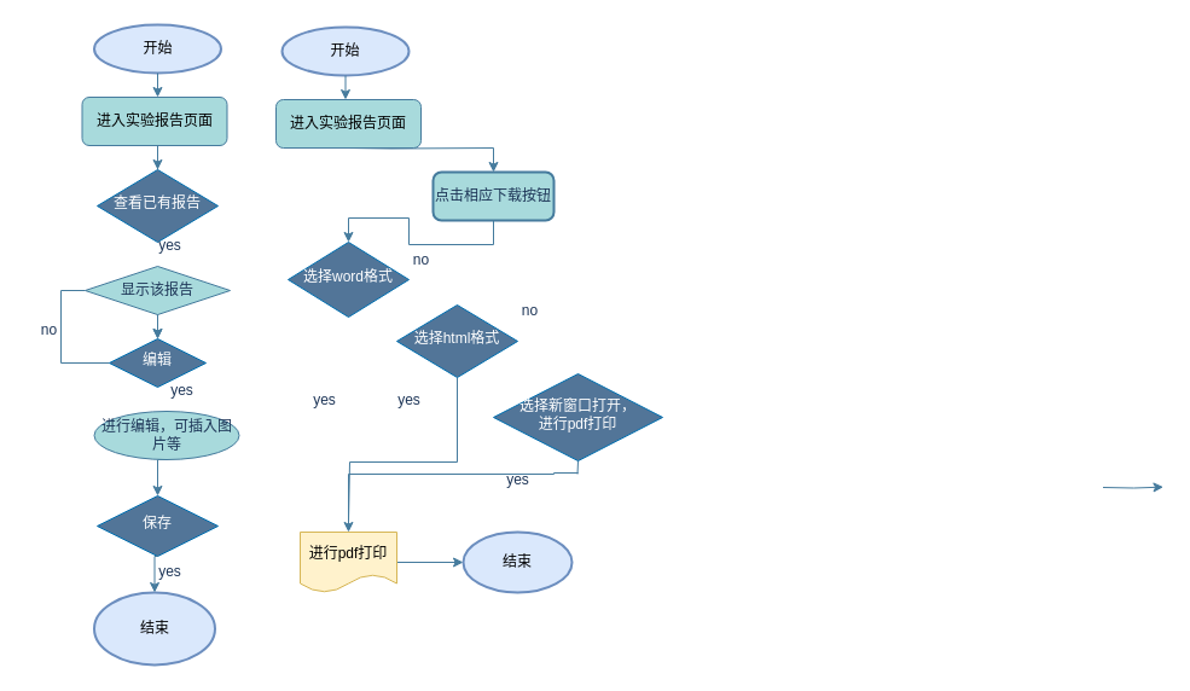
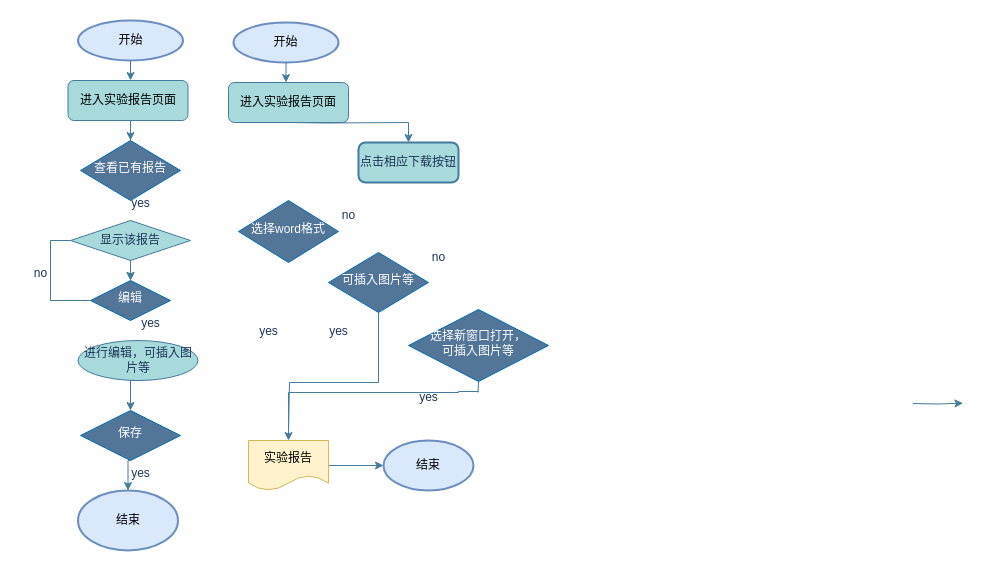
  <mxCell id="0" />
  <mxCell id="1" parent="0" />
  <mxCell id="2" value="查看已有报告" style="rhombus;whiteSpace=wrap;html=1;shadow=0;fontFamily=Helvetica;fontSize=12;align=center;strokeWidth=1;spacing=6;spacingTop=-4;labelBackgroundColor=none;fillColor=light-dark(#527598, #2566a8);strokeColor=#006EAF;fontColor=#ffffff;verticalAlign=middle;" parent="1" vertex="1"><mxGeometry x="80" y="140" width="100" height="60" as="geometry" /></mxCell>
  <mxCell id="3" style="edgeStyle=orthogonalEdgeStyle;rounded=0;orthogonalLoop=1;jettySize=auto;html=1;exitX=0;exitY=0.5;exitDx=0;exitDy=0;entryX=0;entryY=0.5;entryDx=0;entryDy=0;endArrow=none;startFill=0;labelBackgroundColor=none;strokeColor=#457B9D;fontColor=default;" parent="1" source="4" target="8" edge="1"><mxGeometry relative="1" as="geometry" /></mxCell>
  <mxCell id="4" value="编辑" style="rhombus;whiteSpace=wrap;html=1;shadow=0;fontFamily=Helvetica;fontSize=12;align=center;strokeWidth=1;spacing=6;spacingTop=-4;labelBackgroundColor=none;fillColor=light-dark(#527598, #2566a8);strokeColor=#006EAF;fontColor=#ffffff;verticalAlign=middle;" parent="1" vertex="1"><mxGeometry x="90" y="280" width="80" height="40" as="geometry" /></mxCell>
  <mxCell id="5" style="edgeStyle=orthogonalEdgeStyle;rounded=0;orthogonalLoop=1;jettySize=auto;html=1;exitX=0.5;exitY=1;exitDx=0;exitDy=0;labelBackgroundColor=none;strokeColor=#457B9D;fontColor=default;" parent="1" source="6" edge="1"><mxGeometry relative="1" as="geometry"><mxPoint x="130" y="410" as="targetPoint" /></mxGeometry></mxCell>
  <mxCell id="6" value="进行编辑，可插入图片等" style="ellipse;whiteSpace=wrap;html=1;fontSize=12;glass=0;strokeWidth=1;shadow=0;labelBackgroundColor=none;fillColor=#A8DADC;strokeColor=#457B9D;fontColor=#1D3557;" parent="1" vertex="1"><mxGeometry x="77.5" y="340" width="120" height="40" as="geometry" /></mxCell>
  <mxCell id="7" style="edgeStyle=orthogonalEdgeStyle;rounded=0;orthogonalLoop=1;jettySize=auto;html=1;exitX=0.5;exitY=1;exitDx=0;exitDy=0;entryX=0.5;entryY=0;entryDx=0;entryDy=0;labelBackgroundColor=none;strokeColor=#457B9D;fontColor=default;" parent="1" source="8" target="4" edge="1"><mxGeometry relative="1" as="geometry" /></mxCell>
  <mxCell id="8" value="显示该报告" style="rhombus;whiteSpace=wrap;html=1;fontSize=12;glass=0;strokeWidth=1;shadow=0;labelBackgroundColor=none;fillColor=#A8DADC;strokeColor=#457B9D;fontColor=#1D3557;" parent="1" vertex="1"><mxGeometry x="70" y="220" width="120" height="40" as="geometry" /></mxCell>
  <mxCell id="9" style="edgeStyle=orthogonalEdgeStyle;rounded=0;orthogonalLoop=1;jettySize=auto;html=1;exitX=1;exitY=0.5;exitDx=0;exitDy=0;strokeColor=#457B9D;fontColor=#1D3557;fillColor=#A8DADC;" parent="1" source="10" target="33" edge="1"><mxGeometry relative="1" as="geometry" /></mxCell>
- <mxCell id="10" value="进行pdf打印" style="shape=document;whiteSpace=wrap;html=1;boundedLbl=1;labelBackgroundColor=none;fillColor=#fff2cc;strokeColor=#d6b656;" parent="1" vertex="1"><mxGeometry x="248" y="440" width="80" height="50" as="geometry" /></mxCell>
+ <mxCell id="10" value="实验报告" style="shape=document;whiteSpace=wrap;html=1;boundedLbl=1;labelBackgroundColor=none;fillColor=#fff2cc;strokeColor=#d6b656;" parent="1" vertex="1"><mxGeometry x="248" y="440" width="80" height="50" as="geometry" /></mxCell>
  <mxCell id="11" value="yes" style="text;html=1;align=center;verticalAlign=middle;resizable=0;points=[];autosize=1;strokeColor=none;fillColor=none;labelBackgroundColor=none;fontColor=#1D3557;" parent="1" vertex="1"><mxGeometry x="130" y="308" width="40" height="30" as="geometry" /></mxCell>
  <mxCell id="12" value="no" style="text;html=1;align=center;verticalAlign=middle;resizable=0;points=[];autosize=1;strokeColor=none;fillColor=none;labelBackgroundColor=none;fontColor=#1D3557;" parent="1" vertex="1"><mxGeometry x="20" y="258" width="40" height="30" as="geometry" /></mxCell>
  <mxCell id="13" value="yes" style="text;html=1;align=center;verticalAlign=middle;resizable=0;points=[];autosize=1;strokeColor=none;fillColor=none;labelBackgroundColor=none;fontColor=#1D3557;" parent="1" vertex="1"><mxGeometry x="120" y="188" width="40" height="30" as="geometry" /></mxCell>
  <mxCell id="14" value="保存" style="strokeWidth=1;html=1;shape=mxgraph.flowchart.decision;whiteSpace=wrap;labelBackgroundColor=none;fillColor=light-dark(#527598, #2566a8);strokeColor=#006EAF;fontColor=#ffffff;align=center;verticalAlign=middle;fontFamily=Helvetica;fontSize=12;shadow=0;spacingTop=-4;spacing=6;" parent="1" vertex="1"><mxGeometry x="80" y="410" width="100" height="50" as="geometry" /></mxCell>
  <mxCell id="15" value="结束" style="strokeWidth=2;html=1;shape=mxgraph.flowchart.start_1;whiteSpace=wrap;labelBackgroundColor=none;fillColor=#dae8fc;strokeColor=#6c8ebf;" parent="1" vertex="1"><mxGeometry x="77.5" y="490" width="100" height="60" as="geometry" /></mxCell>
  <mxCell id="16" style="edgeStyle=orthogonalEdgeStyle;rounded=0;orthogonalLoop=1;jettySize=auto;html=1;exitX=0.5;exitY=1;exitDx=0;exitDy=0;exitPerimeter=0;entryX=0.5;entryY=0;entryDx=0;entryDy=0;entryPerimeter=0;labelBackgroundColor=none;strokeColor=#457B9D;fontColor=default;" parent="1" source="14" target="15" edge="1"><mxGeometry relative="1" as="geometry" /></mxCell>
  <mxCell id="17" value="yes" style="text;html=1;align=center;verticalAlign=middle;resizable=0;points=[];autosize=1;strokeColor=none;fillColor=none;labelBackgroundColor=none;fontColor=#1D3557;" parent="1" vertex="1"><mxGeometry x="120" y="458" width="40" height="30" as="geometry" /></mxCell>
  <mxCell id="18" style="edgeStyle=orthogonalEdgeStyle;rounded=0;orthogonalLoop=1;jettySize=auto;html=1;exitX=0.5;exitY=1;exitDx=0;exitDy=0;exitPerimeter=0;entryX=0.5;entryY=0;entryDx=0;entryDy=0;labelBackgroundColor=none;strokeColor=#457B9D;fontColor=default;" parent="1" target="19" edge="1"><mxGeometry relative="1" as="geometry"><mxPoint x="288" y="122" as="sourcePoint" /></mxGeometry></mxCell>
  <mxCell id="19" value="点击相应下载按钮" style="rounded=1;whiteSpace=wrap;html=1;absoluteArcSize=1;arcSize=14;strokeWidth=2;labelBackgroundColor=none;fillColor=#A8DADC;strokeColor=#457B9D;fontColor=#1D3557;" parent="1" vertex="1"><mxGeometry x="358" y="142" width="100" height="40" as="geometry" /></mxCell>
  <mxCell id="20" value="选择word格式" style="strokeWidth=1;html=1;shape=mxgraph.flowchart.decision;whiteSpace=wrap;labelBackgroundColor=none;fillColor=light-dark(#527598, #2566a8);strokeColor=#006EAF;fontColor=#ffffff;shadow=0;align=center;verticalAlign=middle;spacingTop=-4;spacing=6;fontFamily=Helvetica;fontSize=12;" parent="1" vertex="1"><mxGeometry x="238" y="200" width="100" height="62" as="geometry" /></mxCell>
  <mxCell id="21" style="edgeStyle=orthogonalEdgeStyle;rounded=0;orthogonalLoop=1;jettySize=auto;html=1;exitX=0.5;exitY=1;exitDx=0;exitDy=0;exitPerimeter=0;endArrow=none;startFill=0;labelBackgroundColor=none;strokeColor=#457B9D;fontColor=default;" parent="1" source="22" edge="1"><mxGeometry relative="1" as="geometry"><mxPoint x="288" y="432" as="targetPoint" /><Array as="points"><mxPoint x="378" y="382" /><mxPoint x="289" y="382" /></Array></mxGeometry></mxCell>
- <mxCell id="22" value="选择html格式" style="strokeWidth=1;html=1;shape=mxgraph.flowchart.decision;whiteSpace=wrap;labelBackgroundColor=none;fillColor=light-dark(#527598, #2566a8);strokeColor=#006EAF;fontColor=#ffffff;shadow=0;align=center;verticalAlign=middle;spacingTop=-4;spacing=6;fontFamily=Helvetica;fontSize=12;" parent="1" vertex="1"><mxGeometry x="328" y="252" width="100" height="60" as="geometry" /></mxCell>
+ <mxCell id="22" value="可插入图片等" style="strokeWidth=1;html=1;shape=mxgraph.flowchart.decision;whiteSpace=wrap;labelBackgroundColor=none;fillColor=light-dark(#527598, #2566a8);strokeColor=#006EAF;fontColor=#ffffff;shadow=0;align=center;verticalAlign=middle;spacingTop=-4;spacing=6;fontFamily=Helvetica;fontSize=12;" parent="1" vertex="1"><mxGeometry x="328" y="252" width="100" height="60" as="geometry" /></mxCell>
  <mxCell id="23" style="edgeStyle=orthogonalEdgeStyle;rounded=0;orthogonalLoop=1;jettySize=auto;html=1;exitX=0.5;exitY=1;exitDx=0;exitDy=0;exitPerimeter=0;endArrow=classic;startFill=0;labelBackgroundColor=none;strokeColor=#457B9D;fontColor=default;entryX=0.5;entryY=0;entryDx=0;entryDy=0;endFill=1;align=center;verticalAlign=middle;fontFamily=Helvetica;fontSize=11;" parent="1" target="10" edge="1"><mxGeometry relative="1" as="geometry"><mxPoint x="288" y="432" as="targetPoint" /><mxPoint x="478" y="391" as="sourcePoint" /><Array as="points"><mxPoint x="458" y="392" /><mxPoint x="288" y="392" /></Array></mxGeometry></mxCell>
  <mxCell id="24" style="edgeStyle=orthogonalEdgeStyle;rounded=0;orthogonalLoop=1;jettySize=auto;html=1;exitX=0.5;exitY=1;exitDx=0;exitDy=0;exitPerimeter=0;strokeColor=#457B9D;fontColor=#1D3557;fillColor=#A8DADC;endArrow=none;startFill=0;" parent="1" source="25" edge="1"><mxGeometry relative="1" as="geometry"><mxPoint x="477.529" y="392" as="targetPoint" /></mxGeometry></mxCell>
- <mxCell id="25" value="选择新窗口打开，&lt;div&gt;进行pdf打印&lt;/div&gt;" style="strokeWidth=1;html=1;shape=mxgraph.flowchart.decision;whiteSpace=wrap;labelBackgroundColor=none;fillColor=light-dark(#527598, #2566a8);strokeColor=#006EAF;fontColor=#ffffff;shadow=0;align=center;verticalAlign=middle;spacingTop=-4;spacing=6;fontFamily=Helvetica;fontSize=12;" parent="1" vertex="1"><mxGeometry x="408" y="309" width="140" height="72" as="geometry" /></mxCell>
- <mxCell id="26" style="edgeStyle=orthogonalEdgeStyle;rounded=0;orthogonalLoop=1;jettySize=auto;html=1;exitX=0.5;exitY=1;exitDx=0;exitDy=0;entryX=0.5;entryY=0;entryDx=0;entryDy=0;entryPerimeter=0;labelBackgroundColor=none;strokeColor=#457B9D;fontColor=default;" parent="1" source="19" target="20" edge="1"><mxGeometry relative="1" as="geometry" /></mxCell>
+ <mxCell id="25" value="选择新窗口打开，&lt;div&gt;可插入图片等&lt;/div&gt;" style="strokeWidth=1;html=1;shape=mxgraph.flowchart.decision;whiteSpace=wrap;labelBackgroundColor=none;fillColor=light-dark(#527598, #2566a8);strokeColor=#006EAF;fontColor=#ffffff;shadow=0;align=center;verticalAlign=middle;spacingTop=-4;spacing=6;fontFamily=Helvetica;fontSize=12;" parent="1" vertex="1"><mxGeometry x="408" y="309" width="140" height="72" as="geometry" /></mxCell>
  <mxCell id="27" value="no" style="text;html=1;align=center;verticalAlign=middle;resizable=0;points=[];autosize=1;strokeColor=none;fillColor=none;labelBackgroundColor=none;fontColor=#1D3557;" parent="1" vertex="1"><mxGeometry x="328" y="200" width="40" height="30" as="geometry" /></mxCell>
  <mxCell id="28" value="no" style="text;html=1;align=center;verticalAlign=middle;resizable=0;points=[];autosize=1;strokeColor=none;fillColor=none;labelBackgroundColor=none;fontColor=#1D3557;" parent="1" vertex="1"><mxGeometry x="418" y="242" width="40" height="30" as="geometry" /></mxCell>
  <mxCell id="29" value="yes" style="text;html=1;align=center;verticalAlign=middle;resizable=0;points=[];autosize=1;strokeColor=none;fillColor=none;labelBackgroundColor=none;fontColor=#1D3557;" parent="1" vertex="1"><mxGeometry x="248" y="316" width="40" height="30" as="geometry" /></mxCell>
  <mxCell id="30" value="yes" style="text;html=1;align=center;verticalAlign=middle;resizable=0;points=[];autosize=1;strokeColor=none;fillColor=none;labelBackgroundColor=none;fontColor=#1D3557;" parent="1" vertex="1"><mxGeometry x="318" y="316" width="40" height="30" as="geometry" /></mxCell>
  <mxCell id="31" value="yes" style="text;html=1;align=center;verticalAlign=middle;resizable=0;points=[];autosize=1;strokeColor=none;fillColor=none;labelBackgroundColor=none;fontColor=#1D3557;" parent="1" vertex="1"><mxGeometry x="408" y="382" width="40" height="30" as="geometry" /></mxCell>
  <mxCell id="32" style="edgeStyle=orthogonalEdgeStyle;rounded=0;orthogonalLoop=1;jettySize=auto;html=1;exitX=1;exitY=0.5;exitDx=0;exitDy=0;labelBackgroundColor=none;strokeColor=#457B9D;fontColor=default;" parent="1" edge="1"><mxGeometry relative="1" as="geometry"><mxPoint x="962.5" y="402.647" as="targetPoint" /><mxPoint x="912.5" y="403" as="sourcePoint" /></mxGeometry></mxCell>
  <mxCell id="33" value="结束" style="strokeWidth=2;html=1;shape=mxgraph.flowchart.start_1;whiteSpace=wrap;labelBackgroundColor=none;fillColor=#dae8fc;strokeColor=#6c8ebf;" parent="1" vertex="1"><mxGeometry x="383" y="440" width="90" height="50" as="geometry" /></mxCell>
  <mxCell id="34" value="开始" style="strokeWidth=2;html=1;shape=mxgraph.flowchart.start_2;whiteSpace=wrap;labelBackgroundColor=none;fillColor=#dae8fc;strokeColor=#6c8ebf;" vertex="1" parent="1"><mxGeometry x="77.5" y="20" width="105" height="40" as="geometry" /></mxCell>
  <mxCell id="35" value="&lt;span style=&quot;color: rgb(0, 0, 0);&quot;&gt;进入实验报告页面&lt;/span&gt;" style="rounded=1;whiteSpace=wrap;html=1;fontSize=12;glass=0;strokeWidth=1;shadow=0;labelBackgroundColor=none;fillColor=#A8DADC;strokeColor=#457B9D;fontColor=#1D3557;" vertex="1" parent="1"><mxGeometry x="67.5" y="80" width="120" height="40" as="geometry" /></mxCell>
  <mxCell id="36" style="edgeStyle=orthogonalEdgeStyle;rounded=0;orthogonalLoop=1;jettySize=auto;html=1;exitX=0.5;exitY=1;exitDx=0;exitDy=0;entryX=0.5;entryY=0;entryDx=0;entryDy=0;labelBackgroundColor=none;strokeColor=#457B9D;fontColor=default;" edge="1" parent="1" source="8" target="4"><mxGeometry relative="1" as="geometry"><mxPoint x="130" y="260" as="sourcePoint" /><mxPoint x="130" y="280" as="targetPoint" /><Array as="points"><mxPoint x="130" y="260" /></Array></mxGeometry></mxCell>
  <mxCell id="37" style="edgeStyle=orthogonalEdgeStyle;rounded=0;orthogonalLoop=1;jettySize=auto;html=1;labelBackgroundColor=none;strokeColor=#457B9D;fontColor=default;exitX=0.5;exitY=1;exitDx=0;exitDy=0;exitPerimeter=0;" edge="1" parent="1" source="34"><mxGeometry relative="1" as="geometry"><mxPoint x="130" y="80" as="targetPoint" /><mxPoint x="130" y="70" as="sourcePoint" /><Array as="points" /></mxGeometry></mxCell>
  <mxCell id="38" style="edgeStyle=orthogonalEdgeStyle;rounded=0;orthogonalLoop=1;jettySize=auto;html=1;labelBackgroundColor=none;strokeColor=#457B9D;fontColor=default;" edge="1" parent="1"><mxGeometry relative="1" as="geometry"><mxPoint x="130" y="140" as="targetPoint" /><mxPoint x="130" y="140" as="sourcePoint" /><Array as="points"><mxPoint x="130" y="120" /><mxPoint x="130" y="150" /></Array></mxGeometry></mxCell>
  <mxCell id="39" value="开始" style="strokeWidth=2;html=1;shape=mxgraph.flowchart.start_2;whiteSpace=wrap;labelBackgroundColor=none;fillColor=#dae8fc;strokeColor=#6c8ebf;" vertex="1" parent="1"><mxGeometry x="233" y="22" width="105" height="40" as="geometry" /></mxCell>
  <mxCell id="40" value="&lt;span style=&quot;color: rgb(0, 0, 0);&quot;&gt;进入实验报告页面&lt;/span&gt;" style="rounded=1;whiteSpace=wrap;html=1;fontSize=12;glass=0;strokeWidth=1;shadow=0;labelBackgroundColor=none;fillColor=#A8DADC;strokeColor=#457B9D;fontColor=#1D3557;" vertex="1" parent="1"><mxGeometry x="228" y="82" width="120" height="40" as="geometry" /></mxCell>
  <mxCell id="41" style="edgeStyle=orthogonalEdgeStyle;rounded=0;orthogonalLoop=1;jettySize=auto;html=1;labelBackgroundColor=none;strokeColor=#457B9D;fontColor=default;exitX=0.5;exitY=1;exitDx=0;exitDy=0;exitPerimeter=0;" edge="1" source="39" parent="1"><mxGeometry relative="1" as="geometry"><mxPoint x="285.5" y="82" as="targetPoint" /><mxPoint x="285.5" y="72" as="sourcePoint" /><Array as="points" /></mxGeometry></mxCell>
